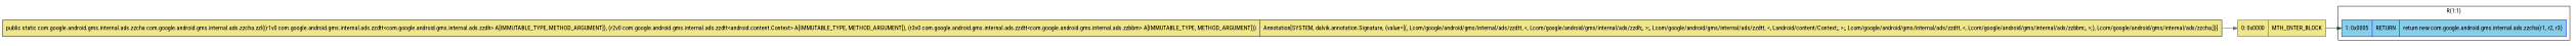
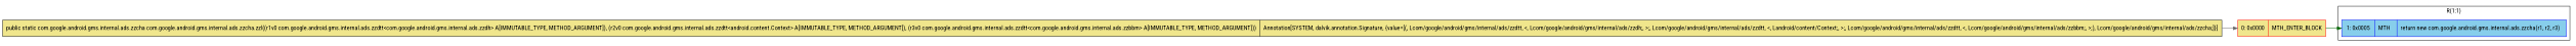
  digraph {
    rankdir=LR
    fontname="Roboto Condensed"
    node [shape=record style=filled fillcolor=khaki fontname="Roboto Condensed"]
    edge [fontname="Roboto Condensed"]
-   n1 [color=blue label="{1\:\ 0x0005|RETURN\l|return new com.google.android.gms.internal.ads.zzcha(r1, r2, r3)\l}" fillcolor=skyblue]
+   n1 [color=blue label="{1\:\ 0x0005|MTH\l|return new com.google.android.gms.internal.ads.zzcha(r1, r2, r3)\l}" fillcolor=skyblue]
    n2 [color=red label="{0\:\ 0x0000|MTH_ENTER_BLOCK\l}"]
    n3 [label="{public static com.google.android.gms.internal.ads.zzcha com.google.android.gms.internal.ads.zzcha.zzl((r1v0 com.google.android.gms.internal.ads.zzdtt\<com.google.android.gms.internal.ads.zzdh\> A[IMMUTABLE_TYPE, METHOD_ARGUMENT]), (r2v0 com.google.android.gms.internal.ads.zzdtt\<android.content.Context\> A[IMMUTABLE_TYPE, METHOD_ARGUMENT]), (r3v0 com.google.android.gms.internal.ads.zzdtt\<com.google.android.gms.internal.ads.zzbbm\> A[IMMUTABLE_TYPE, METHOD_ARGUMENT]))  | Annotation[SYSTEM, dalvik.annotation.Signature, \{value=[(, Lcom\/google\/android\/gms\/internal\/ads\/zzdtt, \<, Lcom\/google\/android\/gms\/internal\/ads\/zzdh;, \>;, Lcom\/google\/android\/gms\/internal\/ads\/zzdtt, \<, Landroid\/content\/Context;, \>;, Lcom\/google\/android\/gms\/internal\/ads\/zzdtt, \<, Lcom\/google\/android\/gms\/internal\/ads\/zzbbm;, \>;), Lcom\/google\/android\/gms\/internal\/ads\/zzcha;]\}]\l}"]
    subgraph cluster_1 {
      label="R(1:1)"
      n1
    }
    n2 -> n1 [color=darkgreen]
    n3 -> n2 [color=gray40]
  }
